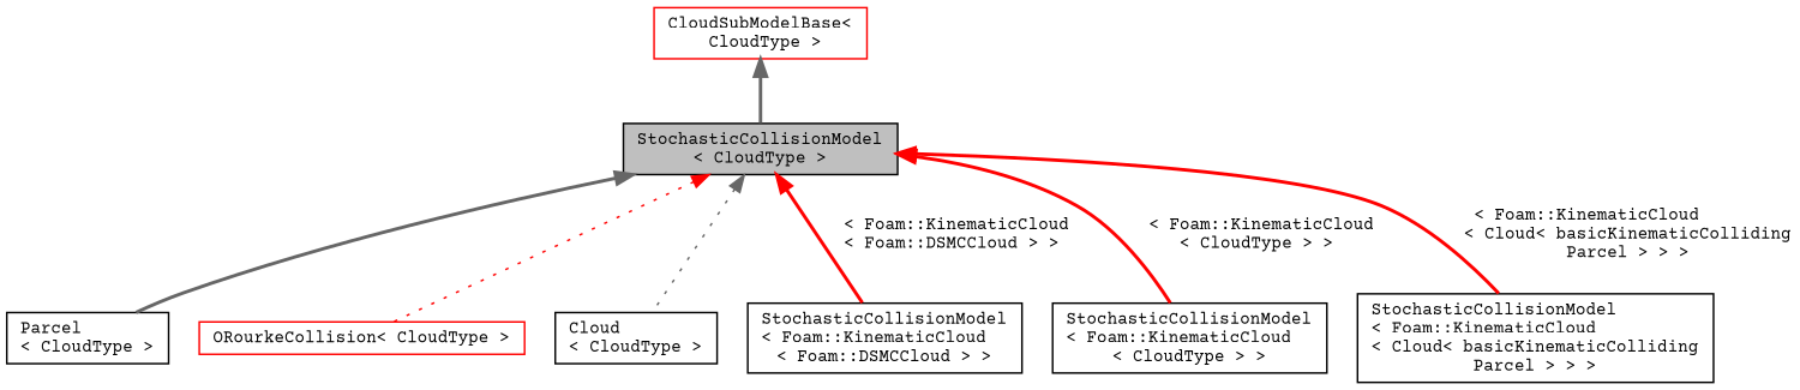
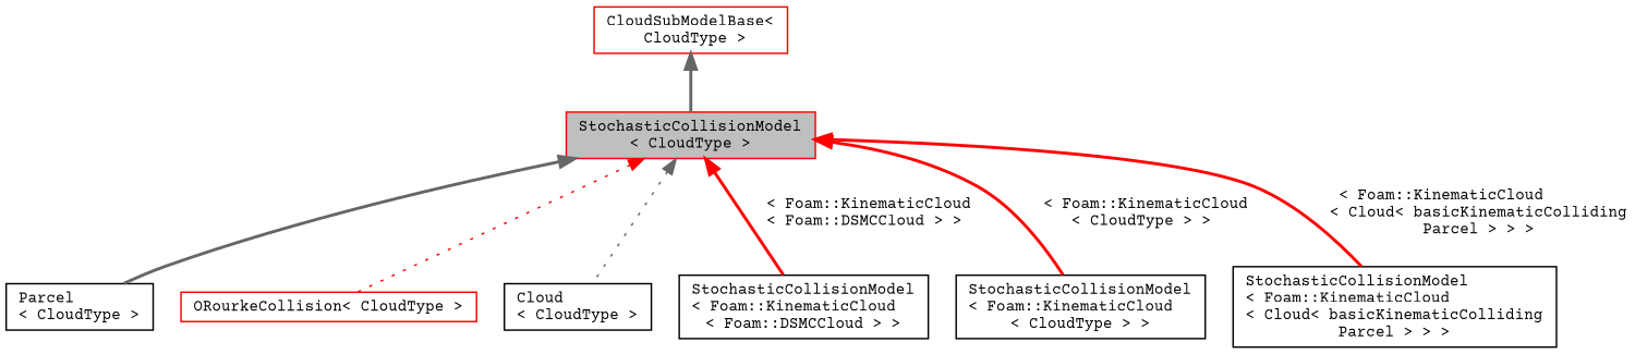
  digraph {
    fontname="Courier Prime"
    rankdir=TB
    node [color=black fontname="Courier Prime" fontsize=10 shape=record]
    edge [color=red dir=back fontname="Courier Prime" fontsize=10 labelfontname=Helvetica labelfontsize=10 style=bold]
-   n1 [fillcolor=grey75 fontcolor=black height=0.2 label="StochasticCollisionModel\l\< CloudType \>" style=filled width=0.4]
+   n1 [color=red fillcolor=grey75 fontcolor=black height=0.2 label="StochasticCollisionModel\l\< CloudType \>" style=filled width=0.4]
    n2 [height=0.2 label="Parcel\l\< CloudType \>" width=0.4]
    n3 [color=red height=0.2 label="ORourkeCollision\< CloudType \>" width=0.4]
    n4 [height=0.2 label="Cloud\l\< CloudType \>" width=0.4]
    n5 [height=0.2 label="StochasticCollisionModel\l\< Foam::KinematicCloud\l\< Foam::DSMCCloud \> \>" width=0.4]
    n6 [height=0.2 label="StochasticCollisionModel\l\< Foam::KinematicCloud\l\< CloudType \> \>" width=0.4]
    n7 [height=0.2 label="StochasticCollisionModel\l\< Foam::KinematicCloud\l\< Cloud\< basicKinematicColliding\lParcel \> \> \>" width=0.4]
    n8 [color=red height=0.2 label="CloudSubModelBase\<\l CloudType \>" width=0.4]
    n1 -> n2 [color=gray40]
    n1 -> n3 [style=dotted]
    n1 -> n4 [color=gray40 style=dotted]
    n1 -> n5 [label=" \< Foam::KinematicCloud\l\< Foam::DSMCCloud \> \>"]
    n1 -> n6 [label=" \< Foam::KinematicCloud\l\< CloudType \> \>"]
    n1 -> n7 [label=" \< Foam::KinematicCloud\l\< Cloud\< basicKinematicColliding\lParcel \> \> \>"]
    n8 -> n1 [color=gray40]
  }
